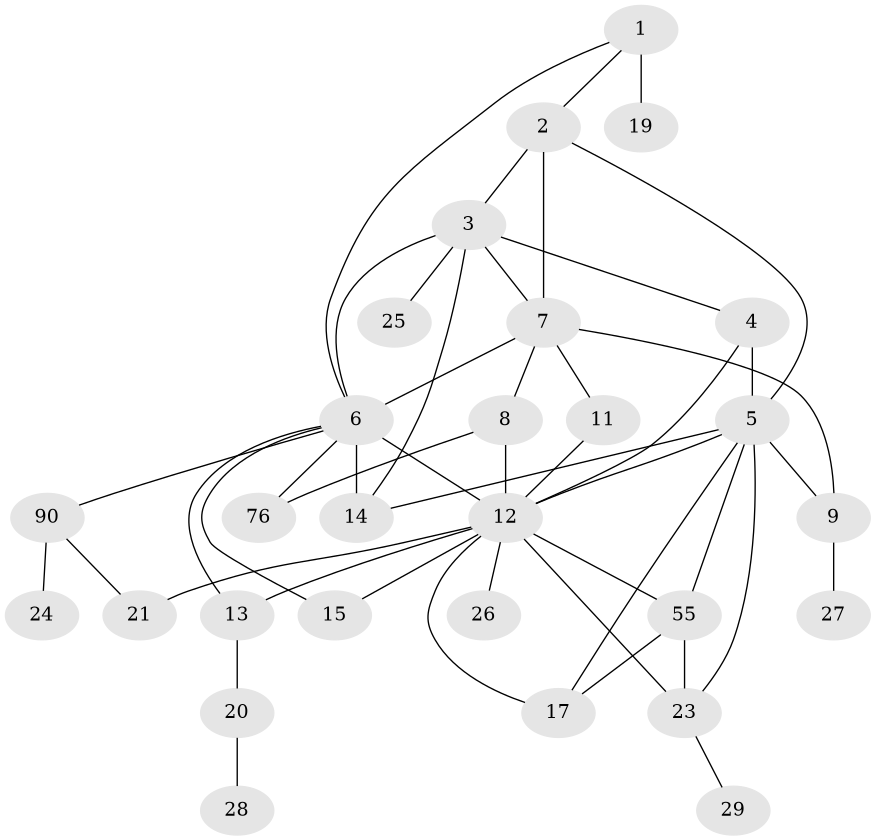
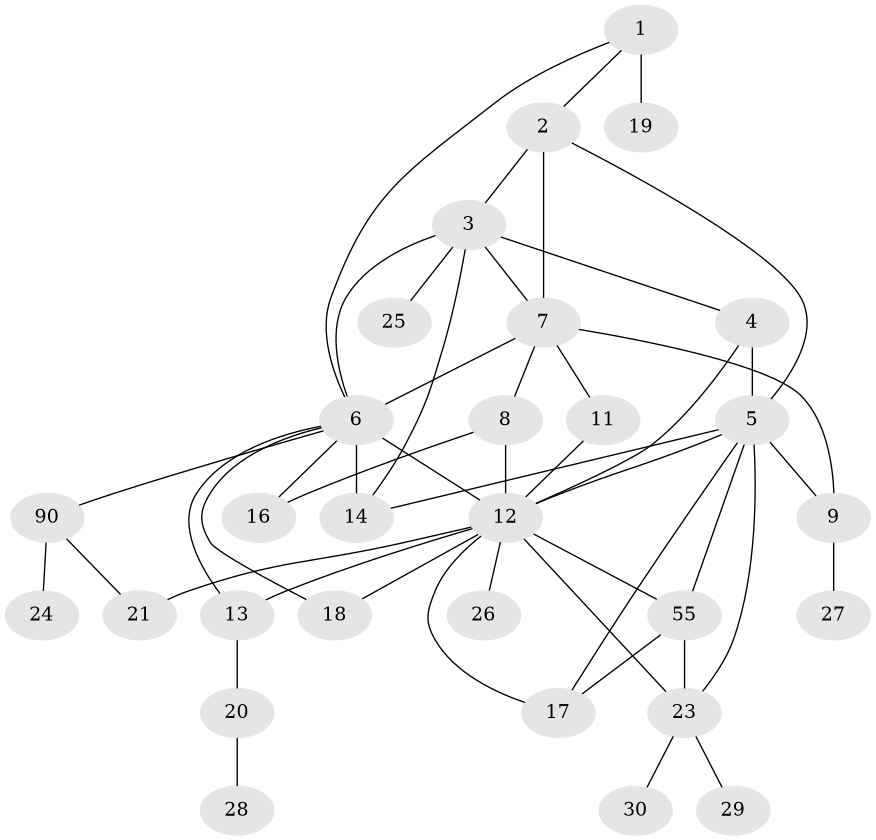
  graph {
    node [color=gray90 style=filled]
    edge [weight=1.0]
    1
    2
    6
    19
    3
    5
    7
    12
    14
    n10 [label=90]
    13
-   16 [label=76]
-   18 [label=15]
+   16
+   18
    n14 [label=55]
    17
    23
    21
    26
    4
    25
    9
    8
    11
    27
    29
+   30
    24
    20
    28
    1 -- 2
    1 -- 6
    1 -- 19 [weight=3.0]
    2 -- 3
    2 -- 5
    2 -- 7 [weight=4.0]
    6 -- 12
    6 -- 14 [weight=10.0]
    6 -- n10
    6 -- 13
    6 -- 16
    6 -- 18
    3 -- 6
    3 -- 7
    3 -- 14
    3 -- 4
    3 -- 25
    5 -- 12 [weight=2.0]
    5 -- 14
    5 -- n14
    5 -- 17
    5 -- 23
    5 -- 9
    7 -- 6
    7 -- 9 [weight=2.0]
    7 -- 8 [weight=2.0]
    7 -- 11
    12 -- 13
    12 -- 18
    12 -- n14 [weight=4.0]
    12 -- 17
    12 -- 23
    12 -- 21
    12 -- 26
    n10 -- 21
    n10 -- 24 [weight=2.0]
    13 -- 20 [weight=2.0]
    n14 -- 17
    n14 -- 23
    23 -- 29
+   23 -- 30
    4 -- 5 [weight=6.0]
    4 -- 12
    9 -- 27
    8 -- 12
    8 -- 16
    11 -- 12
    20 -- 28
  }
